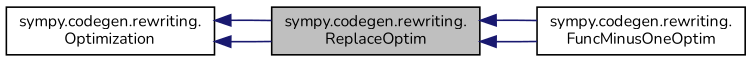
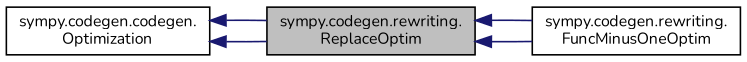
  digraph {
    rankdir=LR
    fontname=Nunito
    node [color=black fillcolor=white fontname=Nunito fontsize=10 shape=record style=filled]
    edge [color=midnightblue dir=back fontname=Nunito fontsize=10 labelfontname=Helvetica labelfontsize=10 style=solid]
    n1 [fillcolor=grey75 fontcolor=black height=0.2 label="sympy.codegen.rewriting.\lReplaceOptim" width=0.4]
    n2 [height=0.2 label="sympy.codegen.rewriting.\lFuncMinusOneOptim" width=0.4]
-   n3 [height=0.2 label="sympy.codegen.rewriting.\lOptimization" width=0.4]
+   n3 [height=0.2 label="sympy.codegen.codegen.\lOptimization" width=0.4]
    n1 -> n2
    n1 -> n2
    n3 -> n1
    n3 -> n1
  }
